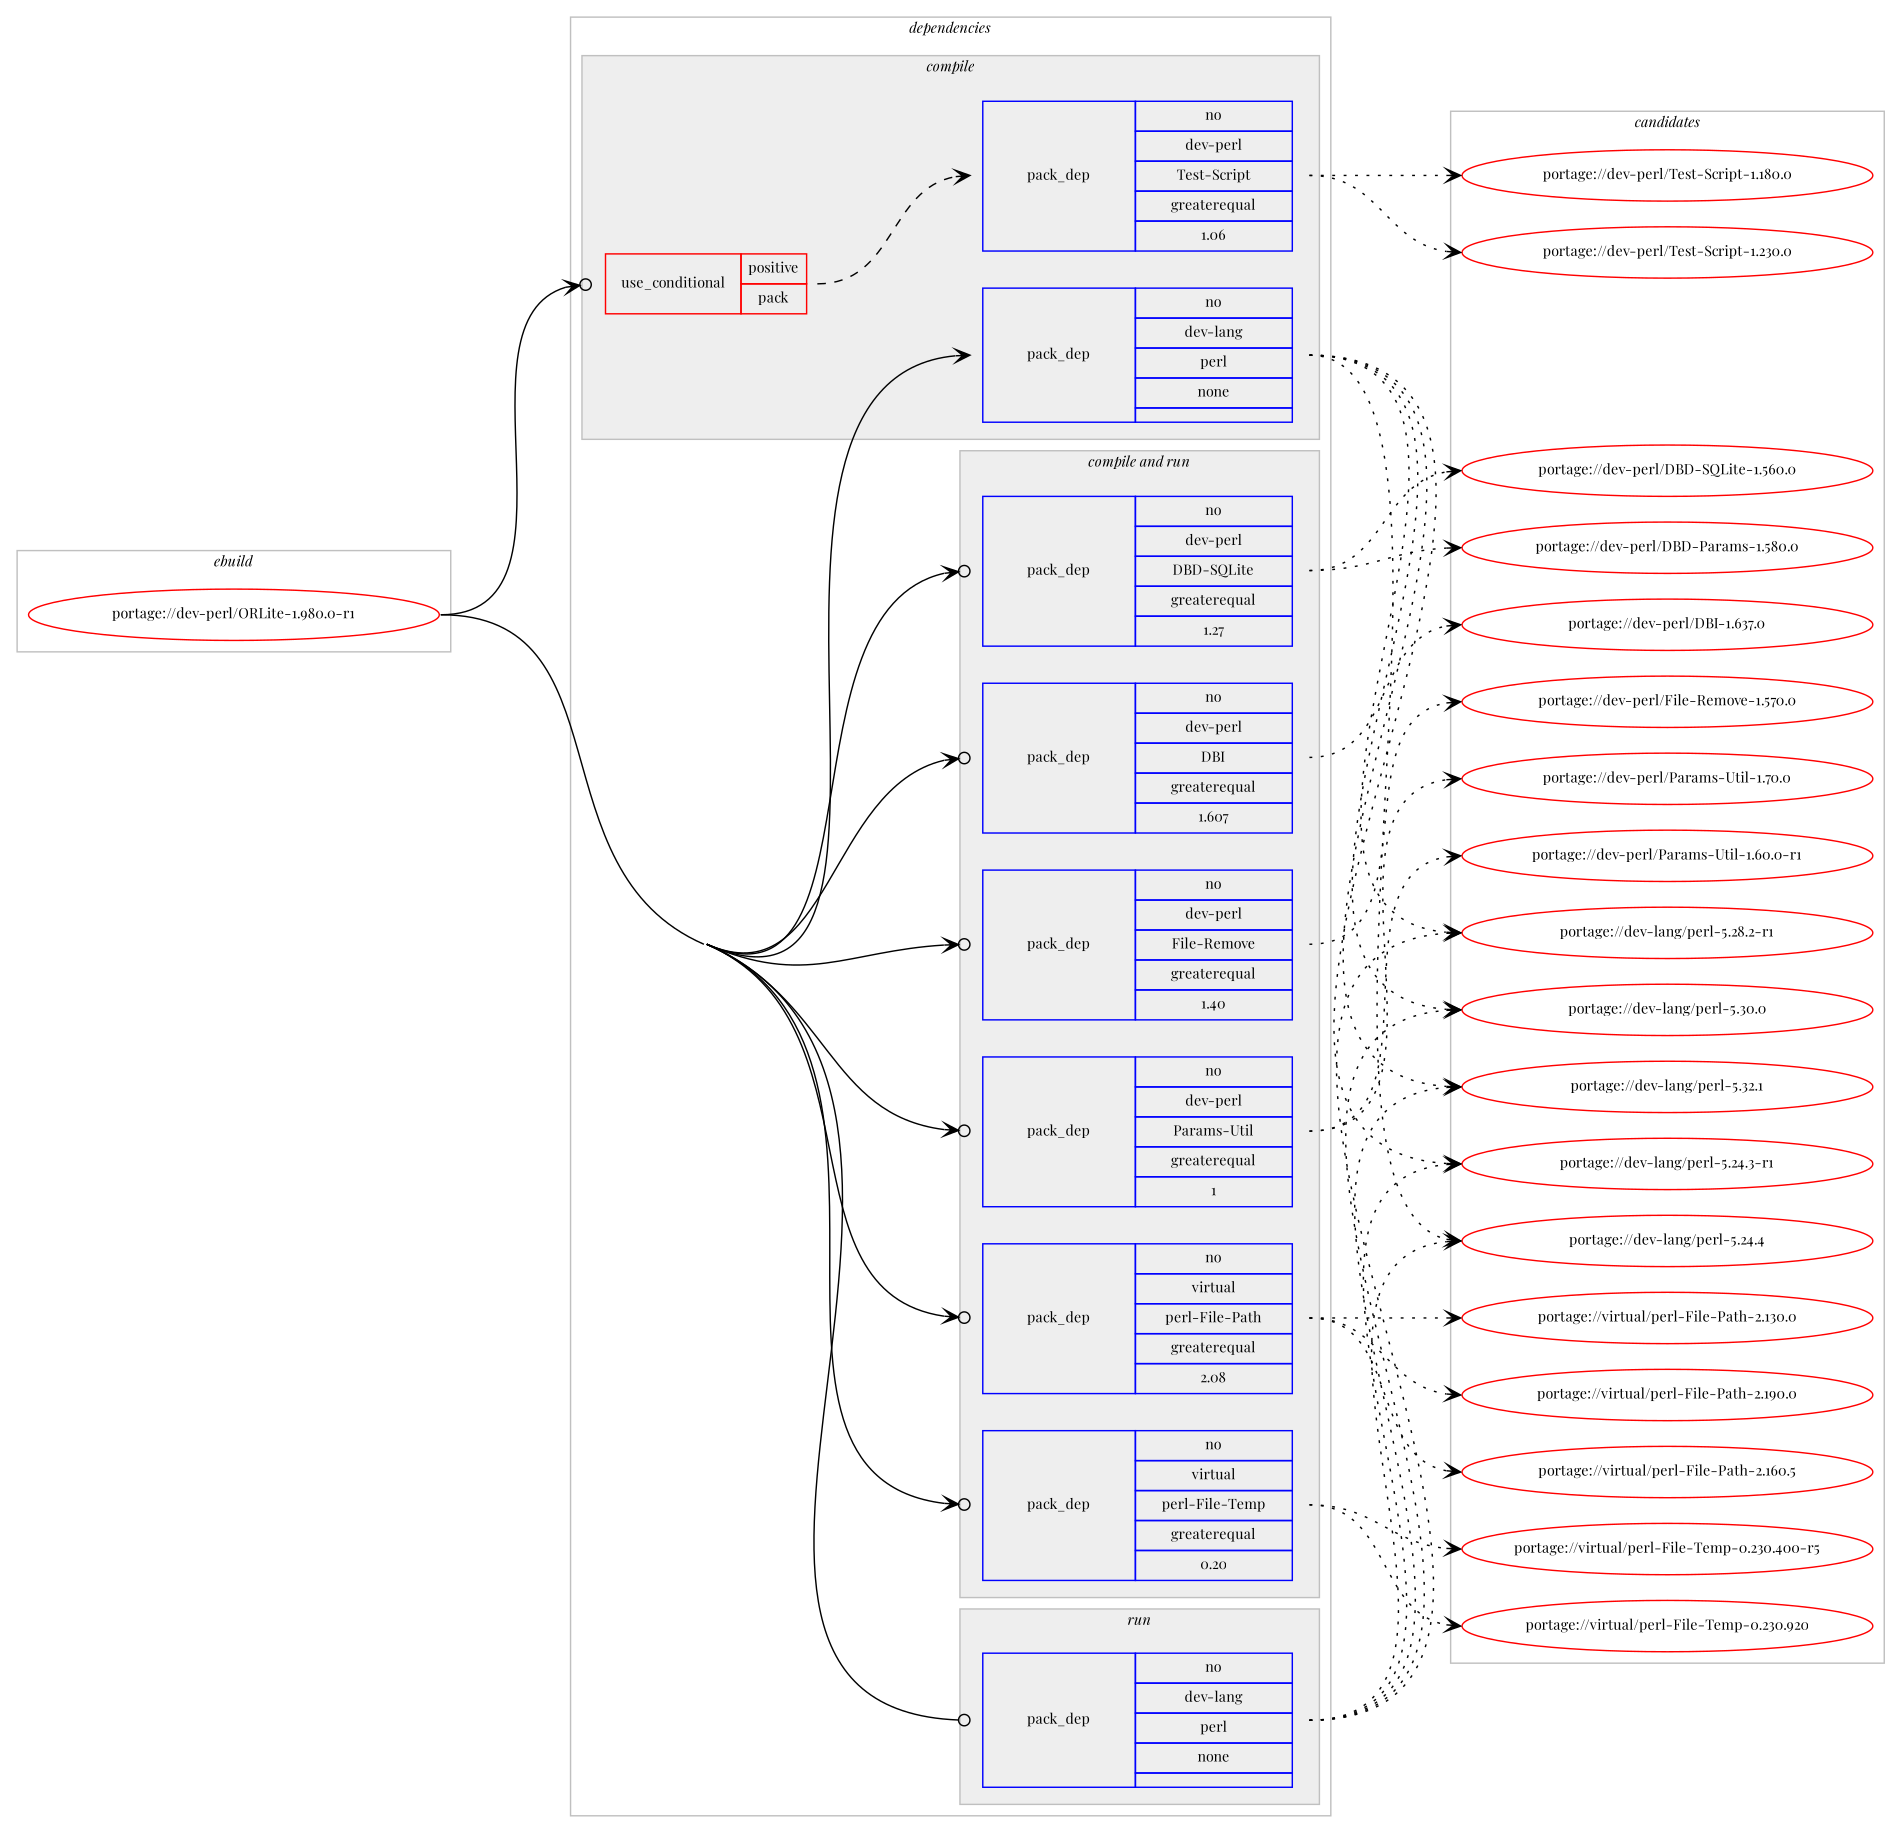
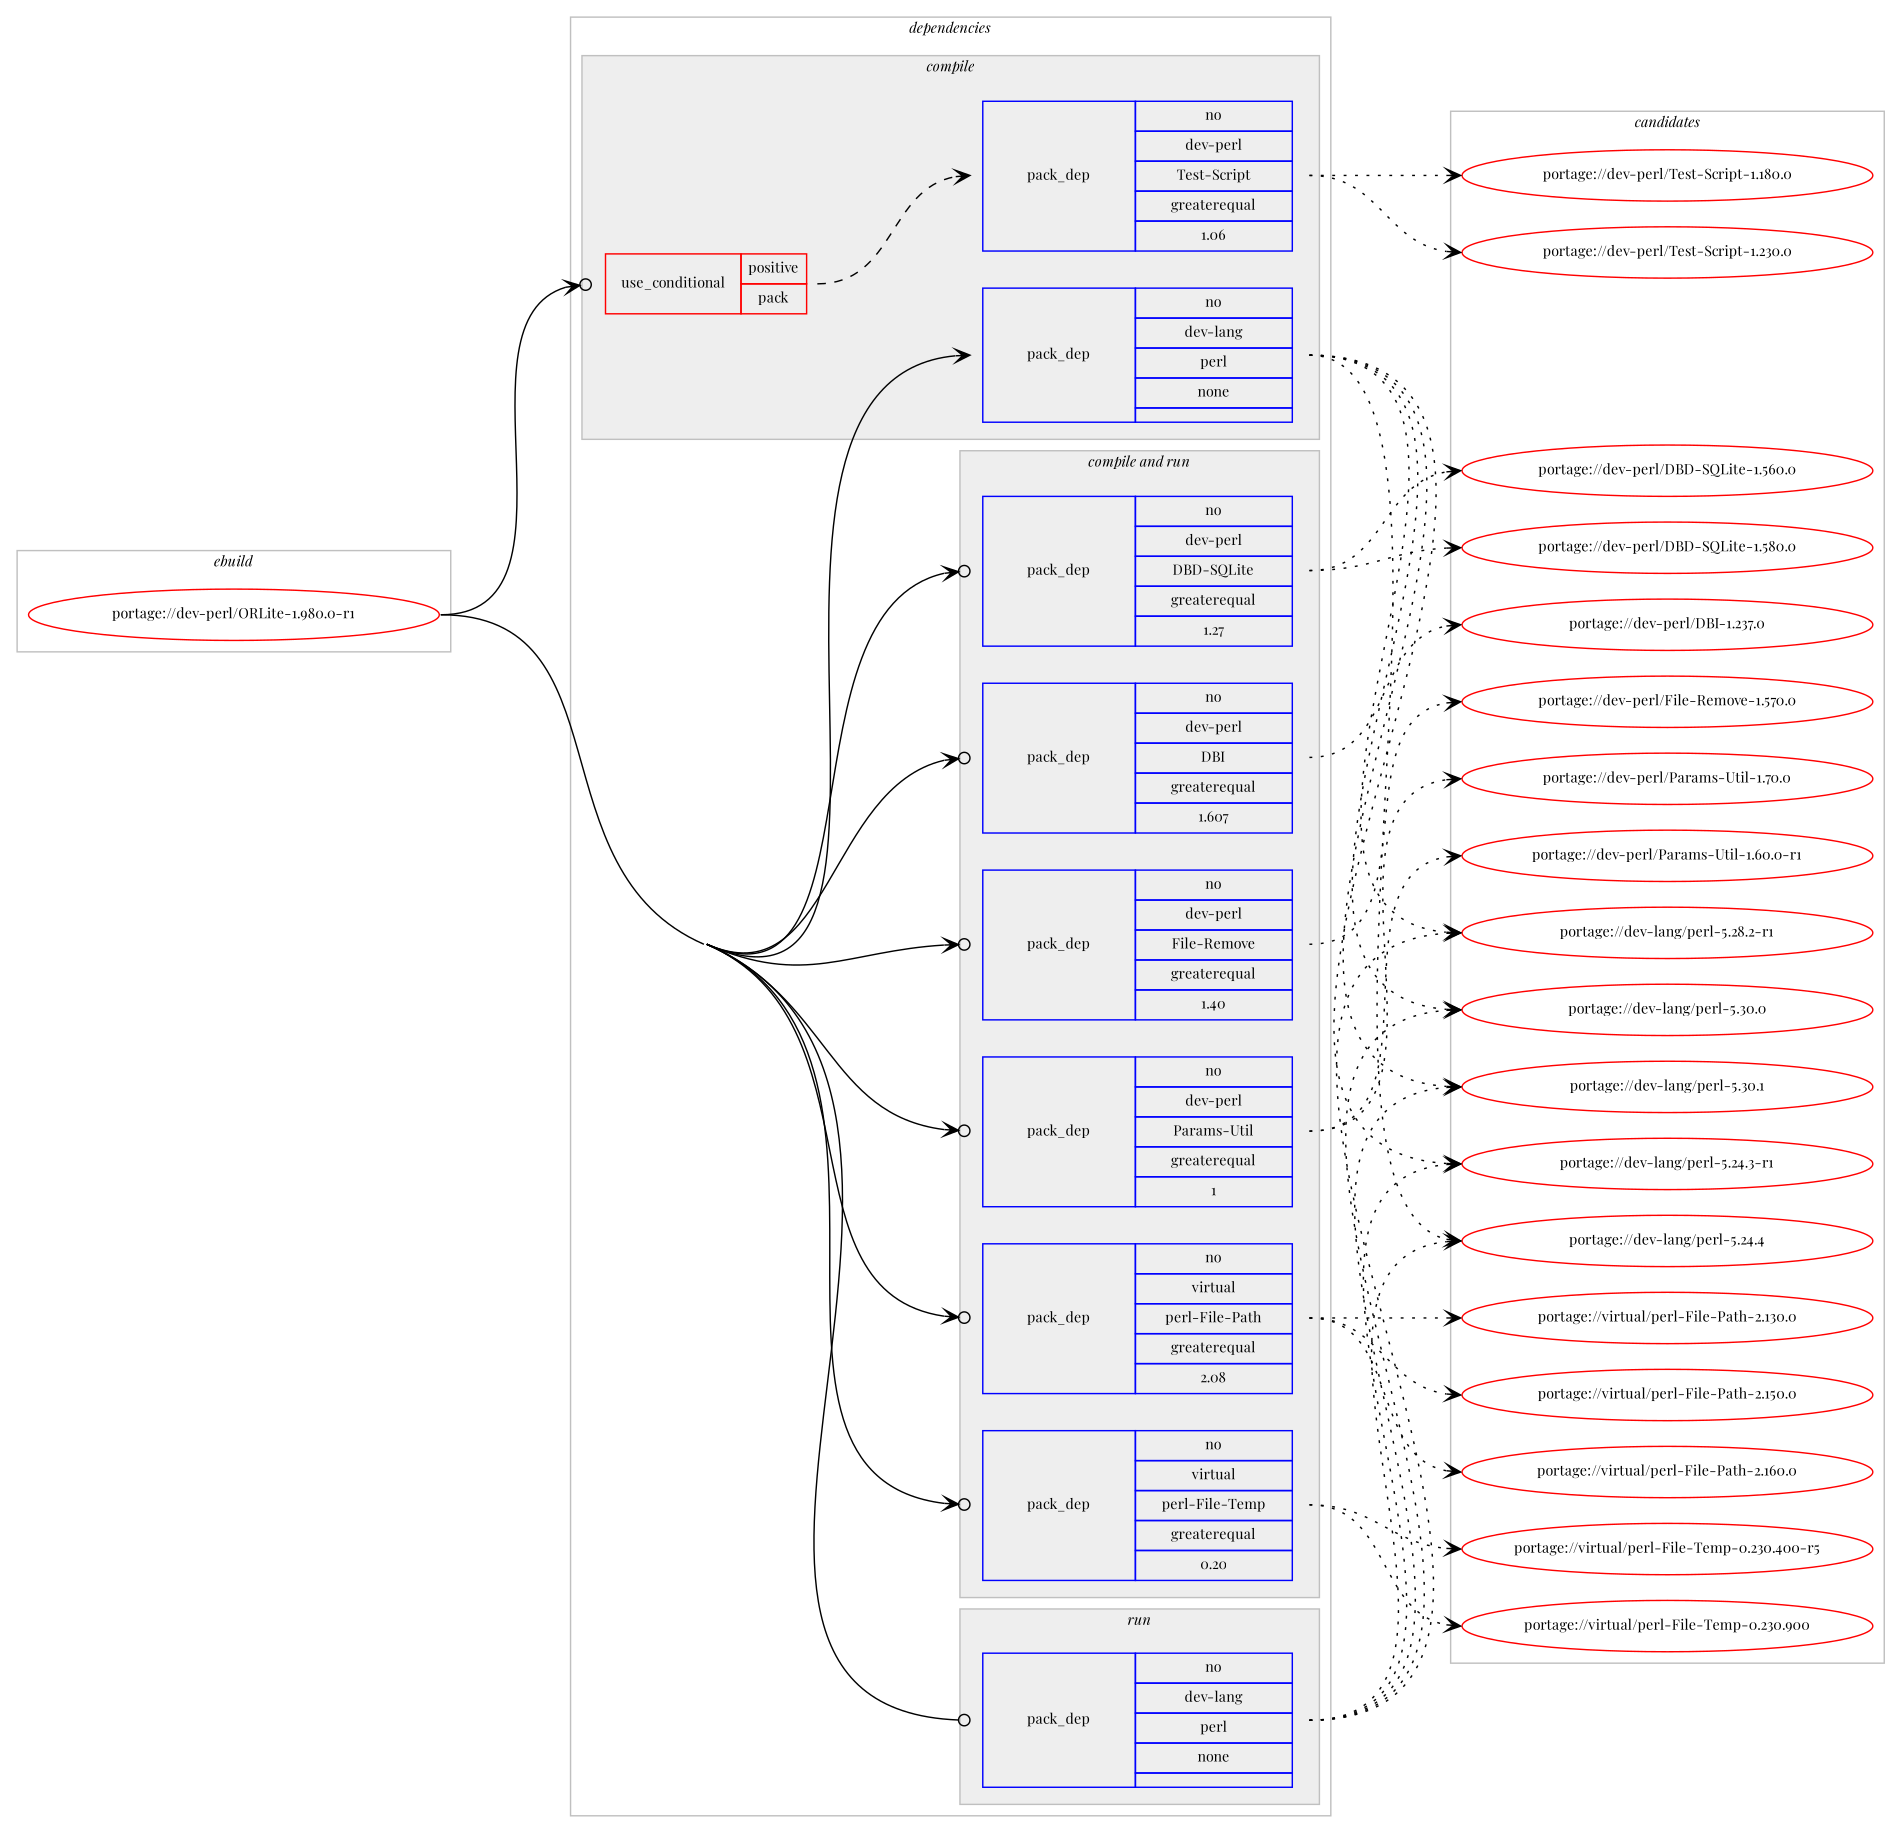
  digraph {
    compound=true
    concentrate=true
    fontname="Playfair Display"
    fontsize=10
    newrank=true
    rankdir=LR
    ranksep=1.5
    node [color=red fontname="Playfair Display" fontsize=10]
    edge [arrowhead=vee fontname="Playfair Display" headport=w style=dotted tailport=e weight=100]
    n1 [label="portage://dev-perl/ORLite-1.980.0-r1" width=4]
    n2 [color=blue label=<<TABLE BORDER="0" CELLBORDER="1" CELLSPACING="0" CELLPADDING="4" WIDTH="220"><TR><TD ROWSPAN="6" CELLPADDING="30">pack_dep</TD></TR><TR><TD WIDTH="110">no</TD></TR><TR><TD>dev-perl</TD></TR><TR><TD>Test-Script</TD></TR><TR><TD>greaterequal</TD></TR><TR><TD>1.06</TD></TR></TABLE>> shape=none]
    n3 [label=<<TABLE BORDER="0" CELLBORDER="1" CELLSPACING="0" CELLPADDING="4"><TR><TD ROWSPAN="3" CELLPADDING="10">use_conditional</TD></TR><TR><TD>positive</TD></TR><TR><TD>pack</TD></TR></TABLE>> shape=none]
    n4 [color=blue label=<<TABLE BORDER="0" CELLBORDER="1" CELLSPACING="0" CELLPADDING="4" WIDTH="220"><TR><TD ROWSPAN="6" CELLPADDING="30">pack_dep</TD></TR><TR><TD WIDTH="110">no</TD></TR><TR><TD>dev-lang</TD></TR><TR><TD>perl</TD></TR><TR><TD>none</TD></TR><TR><TD></TD></TR></TABLE>> shape=none]
    n5 [color=blue label=<<TABLE BORDER="0" CELLBORDER="1" CELLSPACING="0" CELLPADDING="4" WIDTH="220"><TR><TD ROWSPAN="6" CELLPADDING="30">pack_dep</TD></TR><TR><TD WIDTH="110">no</TD></TR><TR><TD>dev-perl</TD></TR><TR><TD>DBD-SQLite</TD></TR><TR><TD>greaterequal</TD></TR><TR><TD>1.27</TD></TR></TABLE>> shape=none]
    n6 [color=blue label=<<TABLE BORDER="0" CELLBORDER="1" CELLSPACING="0" CELLPADDING="4" WIDTH="220"><TR><TD ROWSPAN="6" CELLPADDING="30">pack_dep</TD></TR><TR><TD WIDTH="110">no</TD></TR><TR><TD>dev-perl</TD></TR><TR><TD>DBI</TD></TR><TR><TD>greaterequal</TD></TR><TR><TD>1.607</TD></TR></TABLE>> shape=none]
    n7 [color=blue label=<<TABLE BORDER="0" CELLBORDER="1" CELLSPACING="0" CELLPADDING="4" WIDTH="220"><TR><TD ROWSPAN="6" CELLPADDING="30">pack_dep</TD></TR><TR><TD WIDTH="110">no</TD></TR><TR><TD>dev-perl</TD></TR><TR><TD>File-Remove</TD></TR><TR><TD>greaterequal</TD></TR><TR><TD>1.40</TD></TR></TABLE>> shape=none]
    n8 [color=blue label=<<TABLE BORDER="0" CELLBORDER="1" CELLSPACING="0" CELLPADDING="4" WIDTH="220"><TR><TD ROWSPAN="6" CELLPADDING="30">pack_dep</TD></TR><TR><TD WIDTH="110">no</TD></TR><TR><TD>dev-perl</TD></TR><TR><TD>Params-Util</TD></TR><TR><TD>greaterequal</TD></TR><TR><TD>1</TD></TR></TABLE>> shape=none]
    n9 [color=blue label=<<TABLE BORDER="0" CELLBORDER="1" CELLSPACING="0" CELLPADDING="4" WIDTH="220"><TR><TD ROWSPAN="6" CELLPADDING="30">pack_dep</TD></TR><TR><TD WIDTH="110">no</TD></TR><TR><TD>virtual</TD></TR><TR><TD>perl-File-Path</TD></TR><TR><TD>greaterequal</TD></TR><TR><TD>2.08</TD></TR></TABLE>> shape=none]
    n10 [color=blue label=<<TABLE BORDER="0" CELLBORDER="1" CELLSPACING="0" CELLPADDING="4" WIDTH="220"><TR><TD ROWSPAN="6" CELLPADDING="30">pack_dep</TD></TR><TR><TD WIDTH="110">no</TD></TR><TR><TD>virtual</TD></TR><TR><TD>perl-File-Temp</TD></TR><TR><TD>greaterequal</TD></TR><TR><TD>0.20</TD></TR></TABLE>> shape=none]
    n11 [color=blue label=<<TABLE BORDER="0" CELLBORDER="1" CELLSPACING="0" CELLPADDING="4" WIDTH="220"><TR><TD ROWSPAN="6" CELLPADDING="30">pack_dep</TD></TR><TR><TD WIDTH="110">no</TD></TR><TR><TD>dev-lang</TD></TR><TR><TD>perl</TD></TR><TR><TD>none</TD></TR><TR><TD></TD></TR></TABLE>> shape=none]
    n12 [label="portage://dev-perl/Test-Script-1.180.0" width=4]
    n13 [label="portage://dev-perl/Test-Script-1.230.0" width=4]
    n14 [label="portage://dev-lang/perl-5.24.3-r1" width=4]
    n15 [label="portage://dev-lang/perl-5.24.4" width=4]
    n16 [label="portage://dev-lang/perl-5.28.2-r1" width=4]
    n17 [label="portage://dev-lang/perl-5.30.0" width=4]
-   n18 [label="portage://dev-lang/perl-5.32.1" width=4]
+   n18 [label="portage://dev-lang/perl-5.30.1" width=4]
    n19 [label="portage://dev-perl/DBD-SQLite-1.560.0" width=4]
-   n20 [label="portage://dev-perl/DBD-Params-1.580.0" width=4]
-   n21 [label="portage://dev-perl/DBI-1.637.0" width=4]
+   n20 [label="portage://dev-perl/DBD-SQLite-1.580.0" width=4]
+   n21 [label="portage://dev-perl/DBI-1.237.0" width=4]
    n22 [label="portage://dev-perl/File-Remove-1.570.0" width=4]
    n23 [label="portage://dev-perl/Params-Util-1.60.0-r1" width=4]
    n24 [label="portage://dev-perl/Params-Util-1.70.0" width=4]
    n25 [label="portage://virtual/perl-File-Path-2.130.0" width=4]
-   n26 [label="portage://virtual/perl-File-Path-2.190.0" width=4]
-   n27 [label="portage://virtual/perl-File-Path-2.160.5" width=4]
+   n26 [label="portage://virtual/perl-File-Path-2.150.0" width=4]
+   n27 [label="portage://virtual/perl-File-Path-2.160.0" width=4]
    n28 [label="portage://virtual/perl-File-Temp-0.230.400-r5" width=4]
-   n29 [label="portage://virtual/perl-File-Temp-0.230.920" width=4]
+   n29 [label="portage://virtual/perl-File-Temp-0.230.900" width=4]
    subgraph cluster_1 {
      color=gray
      label=<<i>ebuild</i>>
      rank=same
      n1
    }
    subgraph cluster_2 {
      color=gray
      label=<<i>dependencies</i>>
      subgraph cluster_3 {
        color=gray
        fillcolor="#eeeeee"
        label=<<i>compile</i>>
        style=filled
        subgraph sub_4 {
          color=gray
          fillcolor="#eeeeee"
          label=<<i>compile</i>>
          style=filled
          n3
          subgraph sub_5 {
            color=gray
            fillcolor="#eeeeee"
            label=<<i>compile</i>>
            style=filled
            n2
          }
        }
        subgraph sub_6 {
          color=gray
          fillcolor="#eeeeee"
          label=<<i>compile</i>>
          style=filled
          n4
        }
      }
      subgraph cluster_7 {
        color=gray
        fillcolor="#eeeeee"
        label=<<i>compile and run</i>>
        style=filled
        subgraph sub_8 {
          color=gray
          fillcolor="#eeeeee"
          label=<<i>compile and run</i>>
          style=filled
          n5
        }
        subgraph sub_9 {
          color=gray
          fillcolor="#eeeeee"
          label=<<i>compile and run</i>>
          style=filled
          n6
        }
        subgraph sub_10 {
          color=gray
          fillcolor="#eeeeee"
          label=<<i>compile and run</i>>
          style=filled
          n7
        }
        subgraph sub_11 {
          color=gray
          fillcolor="#eeeeee"
          label=<<i>compile and run</i>>
          style=filled
          n8
        }
        subgraph sub_12 {
          color=gray
          fillcolor="#eeeeee"
          label=<<i>compile and run</i>>
          style=filled
          n9
        }
        subgraph sub_13 {
          color=gray
          fillcolor="#eeeeee"
          label=<<i>compile and run</i>>
          style=filled
          n10
        }
      }
      subgraph cluster_14 {
        color=gray
        fillcolor="#eeeeee"
        label=<<i>run</i>>
        style=filled
        subgraph sub_15 {
          color=gray
          fillcolor="#eeeeee"
          label=<<i>run</i>>
          style=filled
          n11
        }
      }
    }
    subgraph cluster_16 {
      color=gray
      label=<<i>candidates</i>>
      rank=same
      subgraph sub_17 {
        color=black
        label=<<i>candidates</i>>
        nodesep=1
        rank=same
        n12
        n13
      }
      subgraph sub_18 {
        color=black
        label=<<i>candidates</i>>
        nodesep=1
        rank=same
        n14
        n15
        n16
        n17
        n18
      }
      subgraph sub_19 {
        color=black
        label=<<i>candidates</i>>
        nodesep=1
        rank=same
        n19
        n20
      }
      subgraph sub_20 {
        color=black
        label=<<i>candidates</i>>
        nodesep=1
        rank=same
        n21
      }
      subgraph sub_21 {
        color=black
        label=<<i>candidates</i>>
        nodesep=1
        rank=same
        n22
      }
      subgraph sub_22 {
        color=black
        label=<<i>candidates</i>>
        nodesep=1
        rank=same
        n23
        n24
      }
      subgraph sub_23 {
        color=black
        label=<<i>candidates</i>>
        nodesep=1
        rank=same
        n25
        n26
        n27
      }
      subgraph sub_24 {
        color=black
        label=<<i>candidates</i>>
        nodesep=1
        rank=same
        n28
        n29
      }
      subgraph sub_25 {
        color=black
        label=<<i>candidates</i>>
        nodesep=1
        rank=same
        n14
        n15
        n16
        n17
        n18
      }
    }
    n1 -> n3 [arrowhead=odotvee style=solid weight=20]
    n1 -> n4 [style=solid weight=20]
    n1 -> n5 [arrowhead=odotvee style=solid weight=20]
    n1 -> n6 [arrowhead=odotvee style=solid weight=20]
    n1 -> n7 [arrowhead=odotvee style=solid weight=20]
    n1 -> n8 [arrowhead=odotvee style=solid weight=20]
    n1 -> n9 [arrowhead=odotvee style=solid weight=20]
    n1 -> n10 [arrowhead=odotvee style=solid weight=20]
    n1 -> n11 [arrowhead=odot style=solid weight=20]
    n2 -> n12
    n2 -> n13
    n3 -> n2 [style=dashed weight=20]
    n4 -> n14
    n4 -> n15
    n4 -> n16
    n4 -> n17
    n4 -> n18
    n5 -> n19
    n5 -> n20
    n6 -> n21
    n7 -> n22
    n8 -> n23
    n8 -> n24
    n9 -> n25
    n9 -> n26
    n9 -> n27
    n10 -> n28
    n10 -> n29
    n11 -> n14
    n11 -> n15
    n11 -> n16
    n11 -> n17
    n11 -> n18
  }
